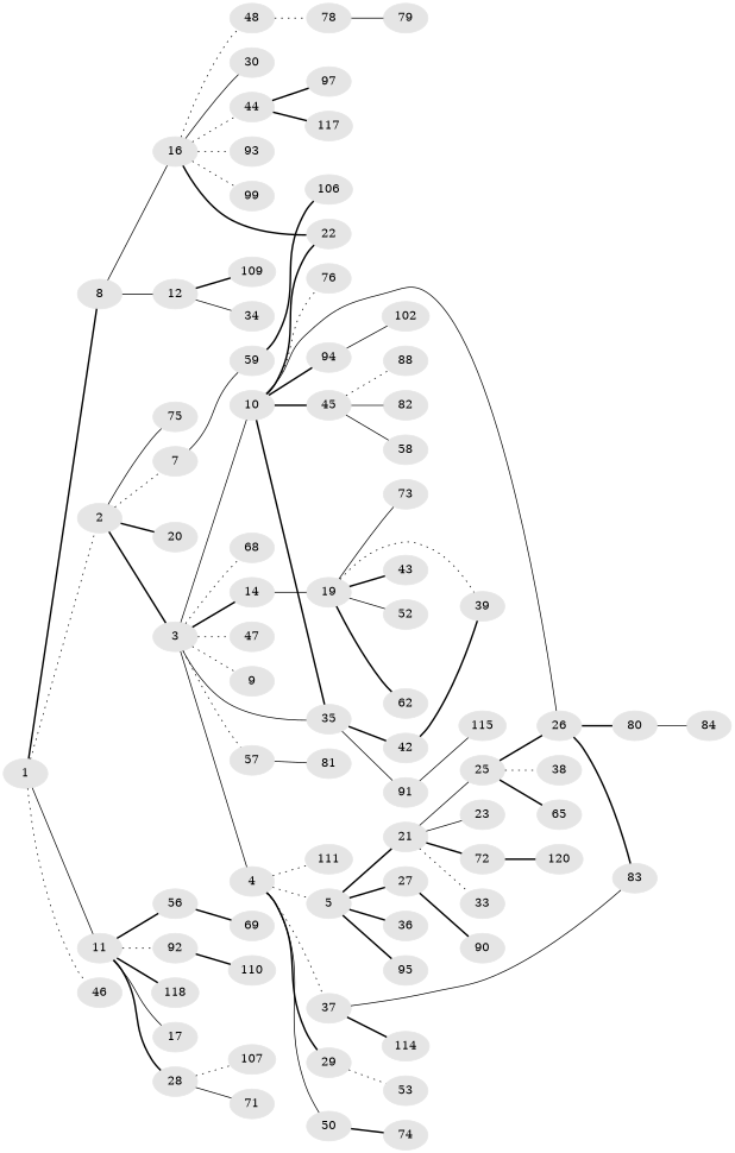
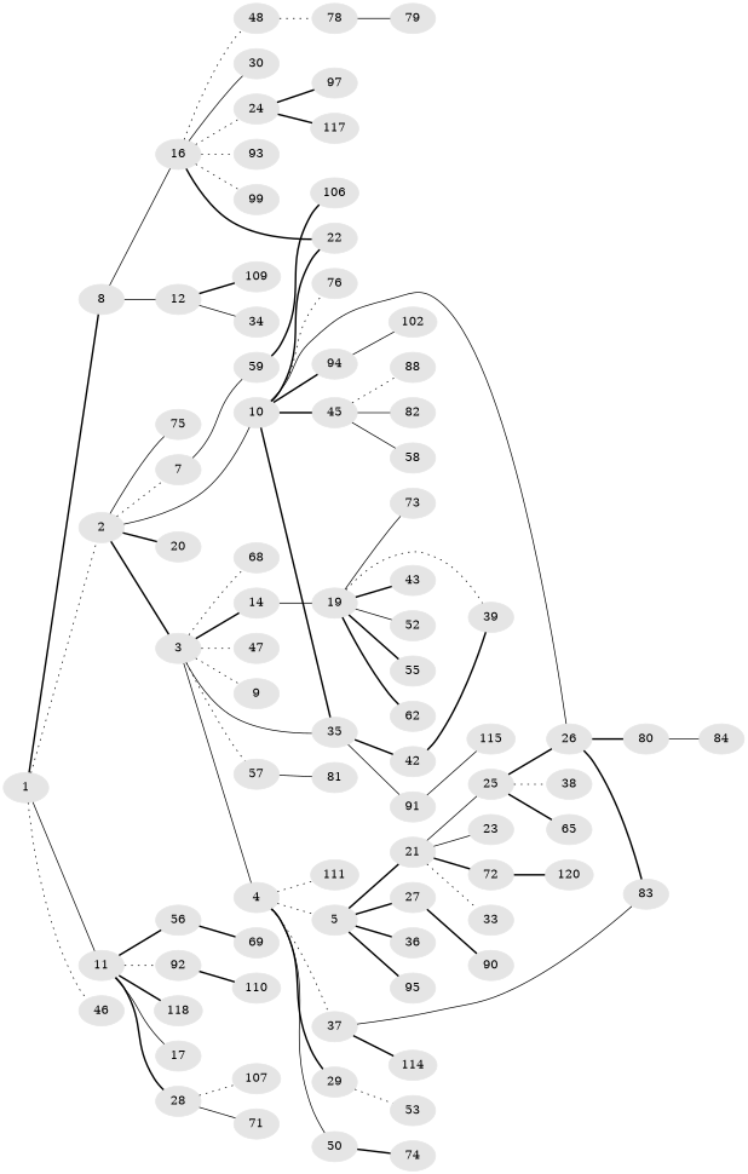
  graph {
    rankdir=LR
    node [color=gray90 style=filled]
    edge [style=bold]
    1 [super="+40"]
    2 [super="+61"]
    8
    11 [super="+13"]
    46
    3 [super="+6"]
    7 [super="+54"]
    10 [super="+41"]
    20
    75
    12 [super="+49"]
    16 [super="+18"]
    17
    28 [super="+44"]
    56
    92
    118
    47 [super="+89"]
    4 [super="+31"]
    9
    14
    35
    57
    68
    59 [super="+77"]
    22 [super="+70"]
    26 [super="+103"]
    45 [super="+108"]
    76
    94 [super="+119"]
    5 [super="+15"]
    29 [super="+112"]
    37 [super="+100"]
    50 [super="+60"]
    111
    19 [super="+64"]
    42 [super="+66"]
    91 [super="+98"]
    81
    21
    27
    36
    95
    53 [super="+113"]
    83
    114
    74
    23 [super="+32"]
    25 [super="+104"]
    33 [super="+105"]
    72 [super="+86"]
    90 [super="+101"]
    106
    34 [super="+63"]
    109
-   24 [super="+51" label=44]
+   24 [super="+51"]
    30
    48
    93
    99
    80
    82
    58 [super="+87"]
    88 [super="+116"]
    102
    71
    107
    69
    110
    39
    43 [super="+85"]
    52
+   55
    62 [super="+67"]
    73
    97
    117
    78
    38 [super="+96"]
    65
    120
    84
    115
    79
    1 -- 2 [style=dotted]
    1 -- 8
    1 -- 11 [style=solid]
    1 -- 46 [style=dotted]
    2 -- 3
    2 -- 7 [style=dotted]
-   3 -- 10 [style=solid]
+   2 -- 10 [style=solid]
    2 -- 20
    2 -- 75 [style=solid]
    8 -- 12 [style=solid]
    8 -- 16 [style=solid]
    11 -- 17 [style=solid]
    11 -- 28
    11 -- 56
    11 -- 92 [style=dotted]
    11 -- 118
    3 -- 47 [style=dotted]
    3 -- 4 [style=solid]
    3 -- 9 [style=dotted]
    3 -- 14
    3 -- 35 [style=solid]
    3 -- 57 [style=dotted]
    3 -- 68 [style=dotted]
    7 -- 59 [style=solid]
    10 -- 35
    10 -- 22
    10 -- 26 [style=solid]
    10 -- 45
    10 -- 76 [style=dotted]
    10 -- 94
    12 -- 34 [style=solid]
    12 -- 109
    16 -- 22
    16 -- 24 [style=dotted]
    16 -- 30 [style=solid]
    16 -- 48 [style=dotted]
    16 -- 93 [style=dotted]
    16 -- 99 [style=dotted]
    28 -- 71 [style=solid]
    28 -- 107 [style=dotted]
    56 -- 69
    92 -- 110
    4 -- 5 [style=dotted]
    4 -- 29
    4 -- 37 [style=dotted]
    4 -- 50 [style=solid]
    4 -- 111 [style=dotted]
    14 -- 19 [style=solid]
    35 -- 42
    35 -- 91 [style=solid]
    57 -- 81 [style=solid]
    59 -- 106
    26 -- 83
    26 -- 80
    45 -- 82 [style=solid]
    45 -- 58 [style=solid]
    45 -- 88 [style=dotted]
    94 -- 102 [style=solid]
    5 -- 21
    5 -- 27
    5 -- 36
    5 -- 95
    29 -- 53 [style=dotted]
    37 -- 83 [style=solid]
    37 -- 114
    50 -- 74
    19 -- 39 [style=dotted]
    19 -- 43
    19 -- 52 [style=solid]
+   19 -- 55
    19 -- 62
    19 -- 73 [style=solid]
    42 -- 39
    91 -- 115 [style=solid]
    21 -- 23 [style=solid]
    21 -- 25 [style=solid]
    21 -- 33 [style=dotted]
    21 -- 72
    27 -- 90
    25 -- 26
    25 -- 38 [style=dotted]
    25 -- 65
    72 -- 120
    24 -- 97
    24 -- 117
    48 -- 78 [style=dotted]
    80 -- 84 [style=solid]
    78 -- 79 [style=solid]
  }
